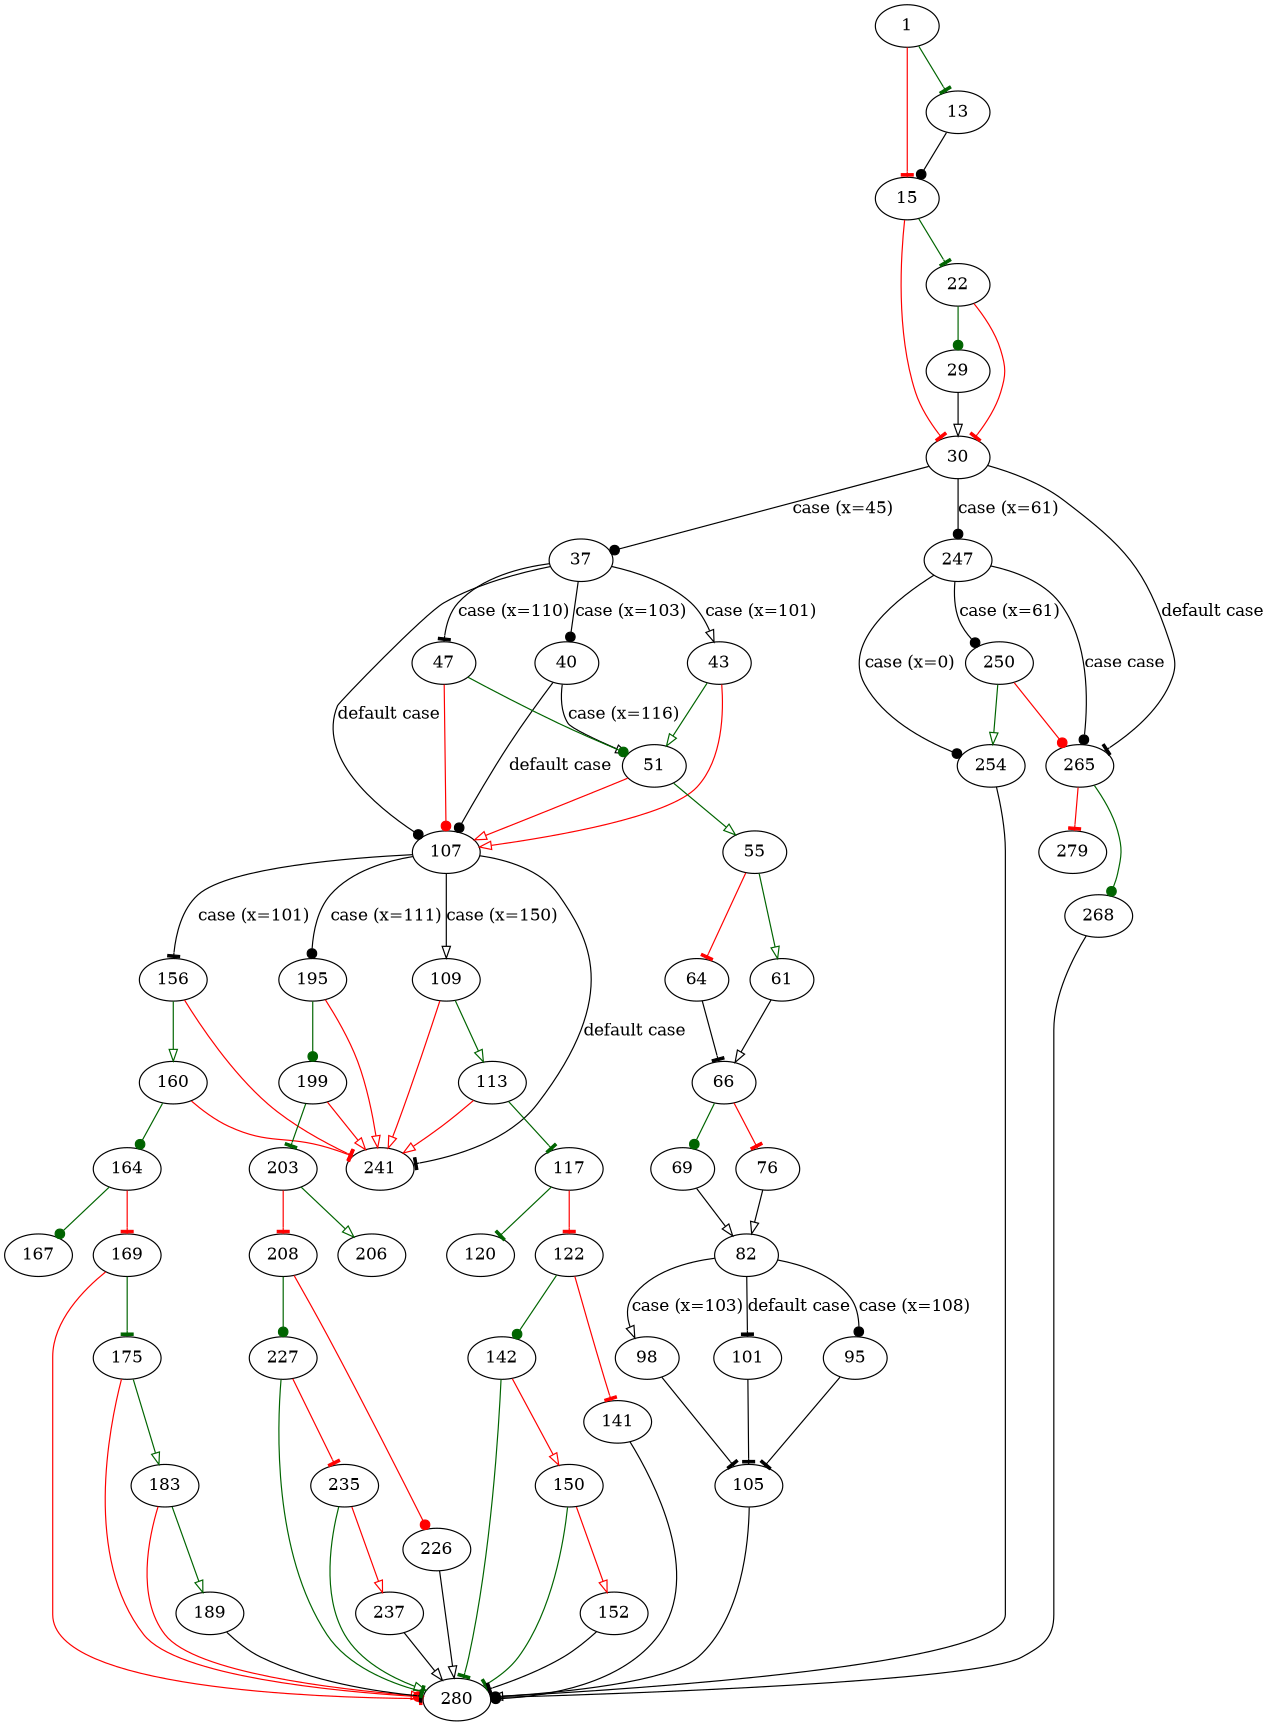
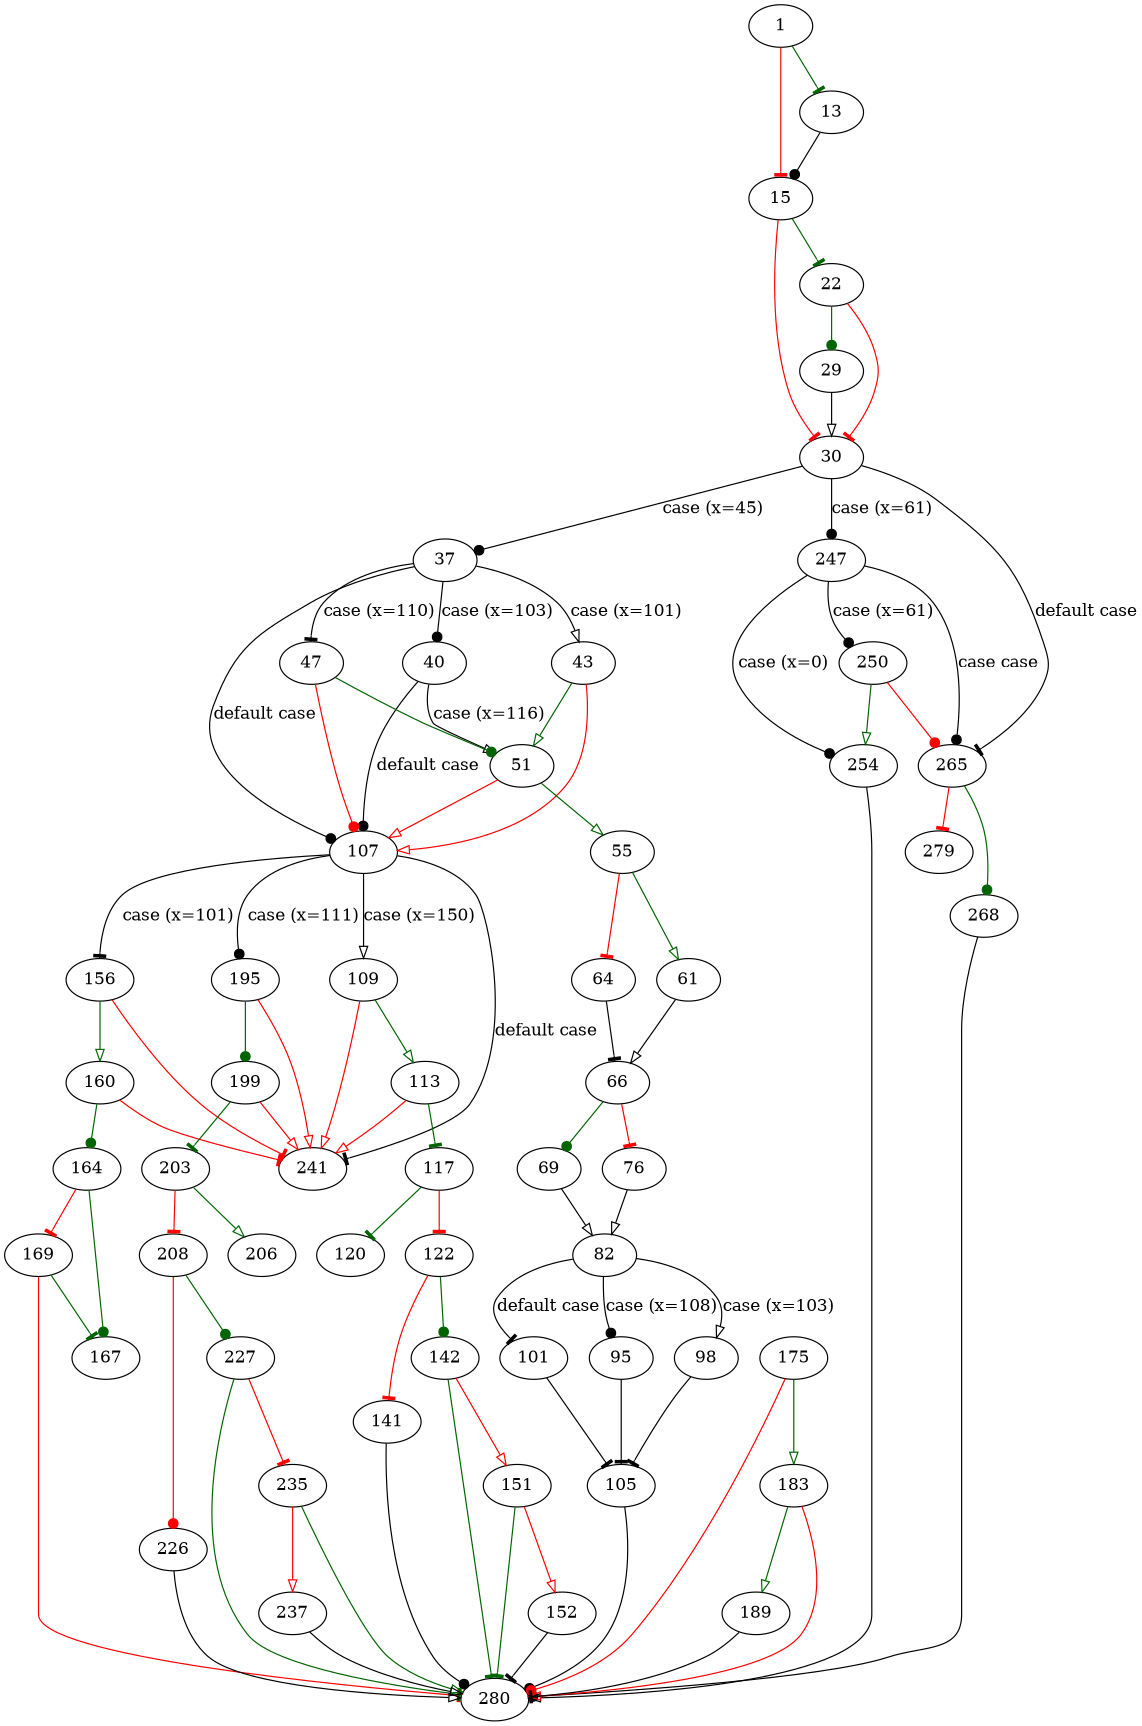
  strict digraph {
    edge [arrowhead=tee cond=true]
    1 [entry=true]
    13
    15
    22
    30
    29
    37
    247
    265
    40
    43
    47
    107
    254
    250
    268
    279
    51
    109
    156
    195
    241
    280
    55
    113
    160
    199
    61
    64
    66
    69
    76
    82
    95
    98
    101
    105
    117
    164
    203
    120
    122
    142
    141
-   150
+   150 [label=151]
    152
    167
    169
    175
    183
    189
    206
    208
    227
    226
    235
    237
    1 -> 13 [color=darkgreen]
    1 -> 15 [color=red cond=false]
    13 -> 15 [arrowhead=dot cond=""]
    15 -> 22 [color=darkgreen]
    15 -> 30 [color=red cond=false]
    22 -> 30 [color=red cond=false]
    22 -> 29 [arrowhead=dot color=darkgreen]
    30 -> 37 [arrowhead=dot cond="case (x=45)" label="case (x=45)"]
    30 -> 247 [arrowhead=dot cond="case (x=61)" label="case (x=61)"]
    30 -> 265 [cond="default case" label="default case"]
    29 -> 30 [arrowhead=onormal cond=""]
    37 -> 40 [arrowhead=dot cond="case (x=103)" label="case (x=103)"]
    37 -> 43 [arrowhead=onormal cond="case (x=101)" label="case (x=101)"]
    37 -> 47 [cond="case (x=110)" label="case (x=110)"]
    37 -> 107 [arrowhead=dot cond="default case" label="default case"]
    247 -> 265 [arrowhead=dot cond="default case" label="case case"]
    247 -> 254 [arrowhead=dot cond="case (x=0)" label="case (x=0)"]
    247 -> 250 [arrowhead=dot cond="case (x=61)" label="case (x=61)"]
    265 -> 268 [arrowhead=dot color=darkgreen]
    265 -> 279 [color=red cond=false]
    40 -> 107 [arrowhead=dot cond="default case" label="default case"]
    40 -> 51 [arrowhead=onormal cond="case (x=116)" label="case (x=116)"]
    43 -> 107 [arrowhead=onormal color=red cond=false]
    43 -> 51 [arrowhead=onormal color=darkgreen]
    47 -> 107 [arrowhead=dot color=red cond=false]
    47 -> 51 [arrowhead=dot color=darkgreen]
    107 -> 109 [arrowhead=onormal cond="case (x=110)" label="case (x=150)"]
    107 -> 156 [cond="case (x=101)" label="case (x=101)"]
    107 -> 195 [arrowhead=dot cond="case (x=111)" label="case (x=111)"]
    107 -> 241 [cond="default case" label="default case"]
    254 -> 280 [arrowhead=onormal cond=""]
    250 -> 265 [arrowhead=dot color=red cond=false]
    250 -> 254 [arrowhead=onormal color=darkgreen]
    268 -> 280 [arrowhead=dot cond=""]
    51 -> 107 [arrowhead=onormal color=red cond=false]
    51 -> 55 [arrowhead=onormal color=darkgreen]
    109 -> 241 [arrowhead=onormal color=red cond=false]
    109 -> 113 [arrowhead=onormal color=darkgreen]
    156 -> 241 [color=red cond=false]
    156 -> 160 [arrowhead=onormal color=darkgreen]
    195 -> 241 [arrowhead=onormal color=red cond=false]
    195 -> 199 [arrowhead=dot color=darkgreen]
    55 -> 61 [arrowhead=onormal color=darkgreen]
    55 -> 64 [color=red cond=false]
    113 -> 241 [arrowhead=onormal color=red cond=false]
    113 -> 117 [color=darkgreen]
    160 -> 241 [color=red cond=false]
    160 -> 164 [arrowhead=dot color=darkgreen]
    199 -> 241 [arrowhead=onormal color=red cond=false]
    199 -> 203 [color=darkgreen]
    61 -> 66 [arrowhead=onormal cond=""]
    64 -> 66 [cond=""]
    66 -> 69 [arrowhead=dot color=darkgreen]
    66 -> 76 [color=red cond=false]
    69 -> 82 [arrowhead=onormal cond=""]
    76 -> 82 [arrowhead=onormal cond=""]
    82 -> 95 [arrowhead=dot cond="case (x=108)" label="case (x=108)"]
    82 -> 98 [arrowhead=onormal cond="case (x=103)" label="case (x=103)"]
    82 -> 101 [cond="default case" label="default case"]
    95 -> 105 [cond=""]
    98 -> 105 [cond=""]
    101 -> 105 [cond=""]
    105 -> 280 [arrowhead=dot cond=""]
    117 -> 120 [color=darkgreen]
    117 -> 122 [color=red cond=false]
    164 -> 167 [arrowhead=dot color=darkgreen]
    164 -> 169 [color=red cond=false]
    203 -> 206 [arrowhead=onormal color=darkgreen]
    203 -> 208 [color=red cond=false]
    122 -> 142 [arrowhead=dot color=darkgreen]
    122 -> 141 [color=red cond=false]
    142 -> 280 [color=darkgreen]
    142 -> 150 [arrowhead=onormal color=red cond=false]
    141 -> 280 [arrowhead=dot cond=""]
    150 -> 280 [color=darkgreen]
    150 -> 152 [arrowhead=onormal color=red cond=false]
    152 -> 280 [cond=""]
    169 -> 280 [color=red cond=false]
-   169 -> 175 [color=darkgreen]
+   169 -> 167 [color=darkgreen]
    175 -> 280 [arrowhead=dot color=red cond=false]
    175 -> 183 [arrowhead=onormal color=darkgreen]
    183 -> 280 [arrowhead=onormal color=red cond=false]
    183 -> 189 [arrowhead=onormal color=darkgreen]
    189 -> 280 [cond=""]
    208 -> 227 [arrowhead=dot color=darkgreen]
    208 -> 226 [arrowhead=dot color=red cond=false]
    227 -> 280 [color=darkgreen]
    227 -> 235 [color=red cond=false]
    226 -> 280 [arrowhead=onormal cond=""]
    235 -> 280 [arrowhead=onormal color=darkgreen]
    235 -> 237 [arrowhead=onormal color=red cond=false]
    237 -> 280 [arrowhead=onormal cond=""]
  }
